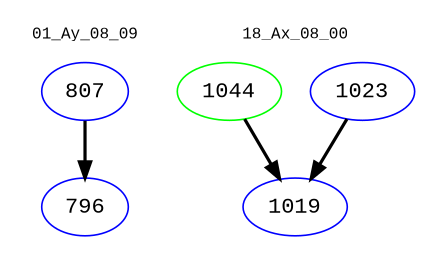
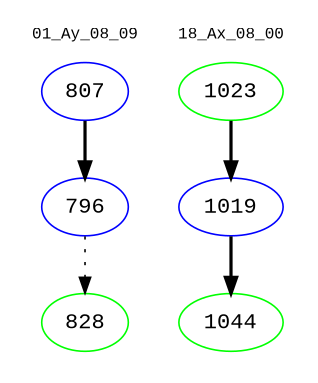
  digraph {
    fontname="Liberation Mono"
    node [color=blue fontname="Liberation Mono"]
    edge [color=black fontname="Liberation Mono" style=bold]
    n1 [label=807]
    n2 [label=796]
-   n4 [label=1023]
+   n3 [color=green label=828]
+   n4 [color=green label=1023]
    n5 [label=1019]
    n6 [color=green label=1044]
    subgraph cluster_1 {
      color=white
      fontsize=10
      label="01_Ay_08_09"
      n1
      n2
+     n3
    }
    subgraph cluster_2 {
      color=white
      fontsize=10
      label="18_Ax_08_00"
      n4
      n5
      n6
    }
    n1 -> n2
+   n2 -> n3 [style=dotted]
    n4 -> n5
-   n6 -> n5
+   n5 -> n6
  }
